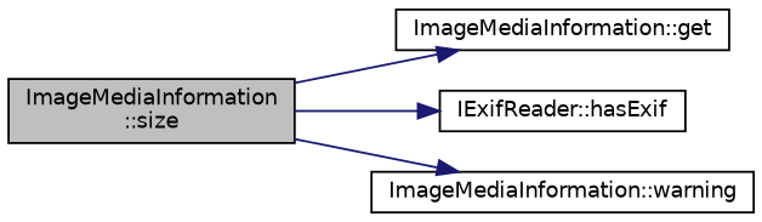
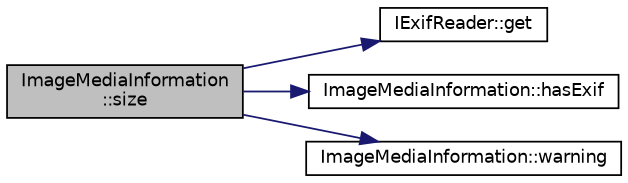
  digraph {
    rankdir=LR
    node [color=black fillcolor=white fontname=Helvetica fontsize=10 shape=record style=filled]
    edge [color=midnightblue fontname=Helvetica fontsize=10 labelfontname=Helvetica labelfontsize=10 style=solid]
    n1 [fillcolor=grey75 fontcolor=black height=0.2 label="ImageMediaInformation\l::size" width=0.4]
-   n2 [height=0.2 label="ImageMediaInformation::get" width=0.4]
-   n3 [height=0.2 label="IExifReader::hasExif" width=0.4]
+   n2 [height=0.2 label="IExifReader::get" width=0.4]
+   n3 [height=0.2 label="ImageMediaInformation::hasExif" width=0.4]
    n4 [height=0.2 label="ImageMediaInformation::warning" width=0.4]
    n1 -> n2
    n1 -> n3
    n1 -> n4
  }
